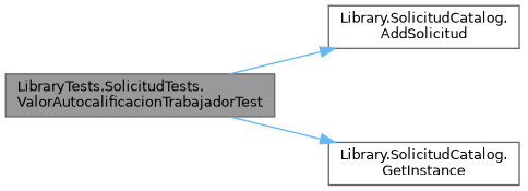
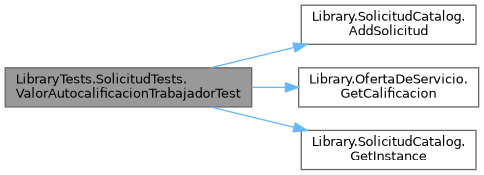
  digraph {
    rankdir=LR
    node [color=grey40 fillcolor=white fontname=Helvetica fontsize=10 shape=box style=filled]
    edge [color=steelblue1 fontname=Helvetica fontsize=10 labelfontname=Helvetica labelfontsize=10 style=solid]
    n1 [color=gray40 fillcolor=grey60 fontcolor=black height=0.2 label="LibraryTests.SolicitudTests.\lValorAutocalificacionTrabajadorTest" width=0.4]
    n2 [height=0.2 label="Library.SolicitudCatalog.\lAddSolicitud" width=0.4]
+   n3 [height=0.2 label="Library.OfertaDeServicio.\lGetCalificacion" width=0.4]
    n4 [height=0.2 label="Library.SolicitudCatalog.\lGetInstance" width=0.4]
    n1 -> n2
+   n1 -> n3
    n1 -> n4
  }
